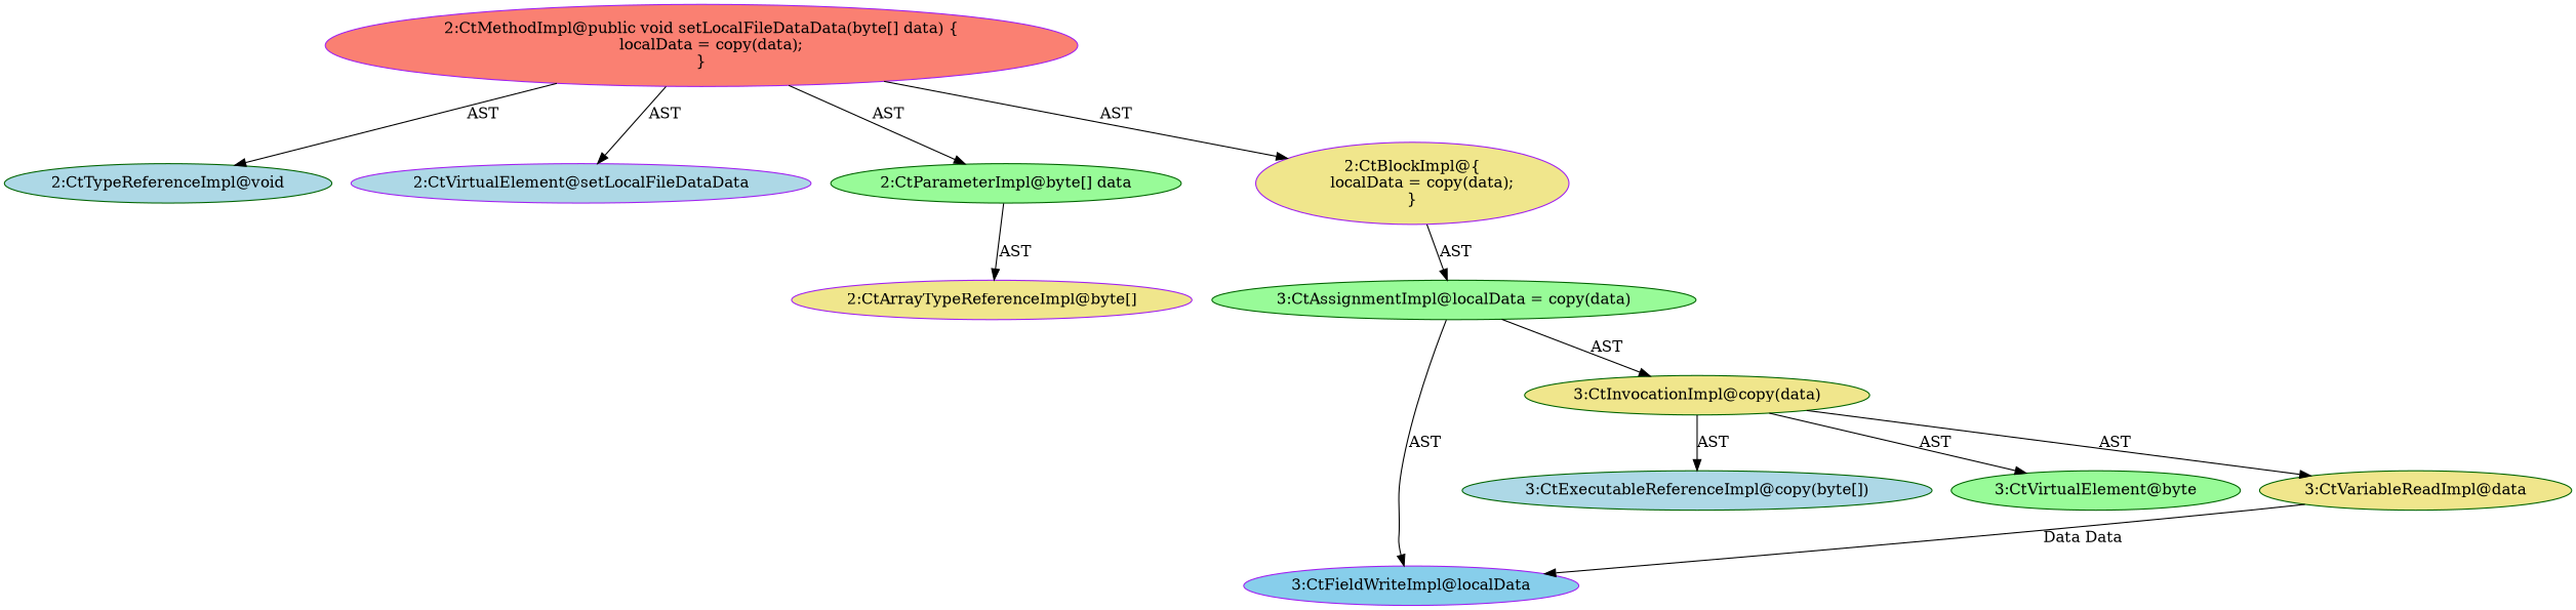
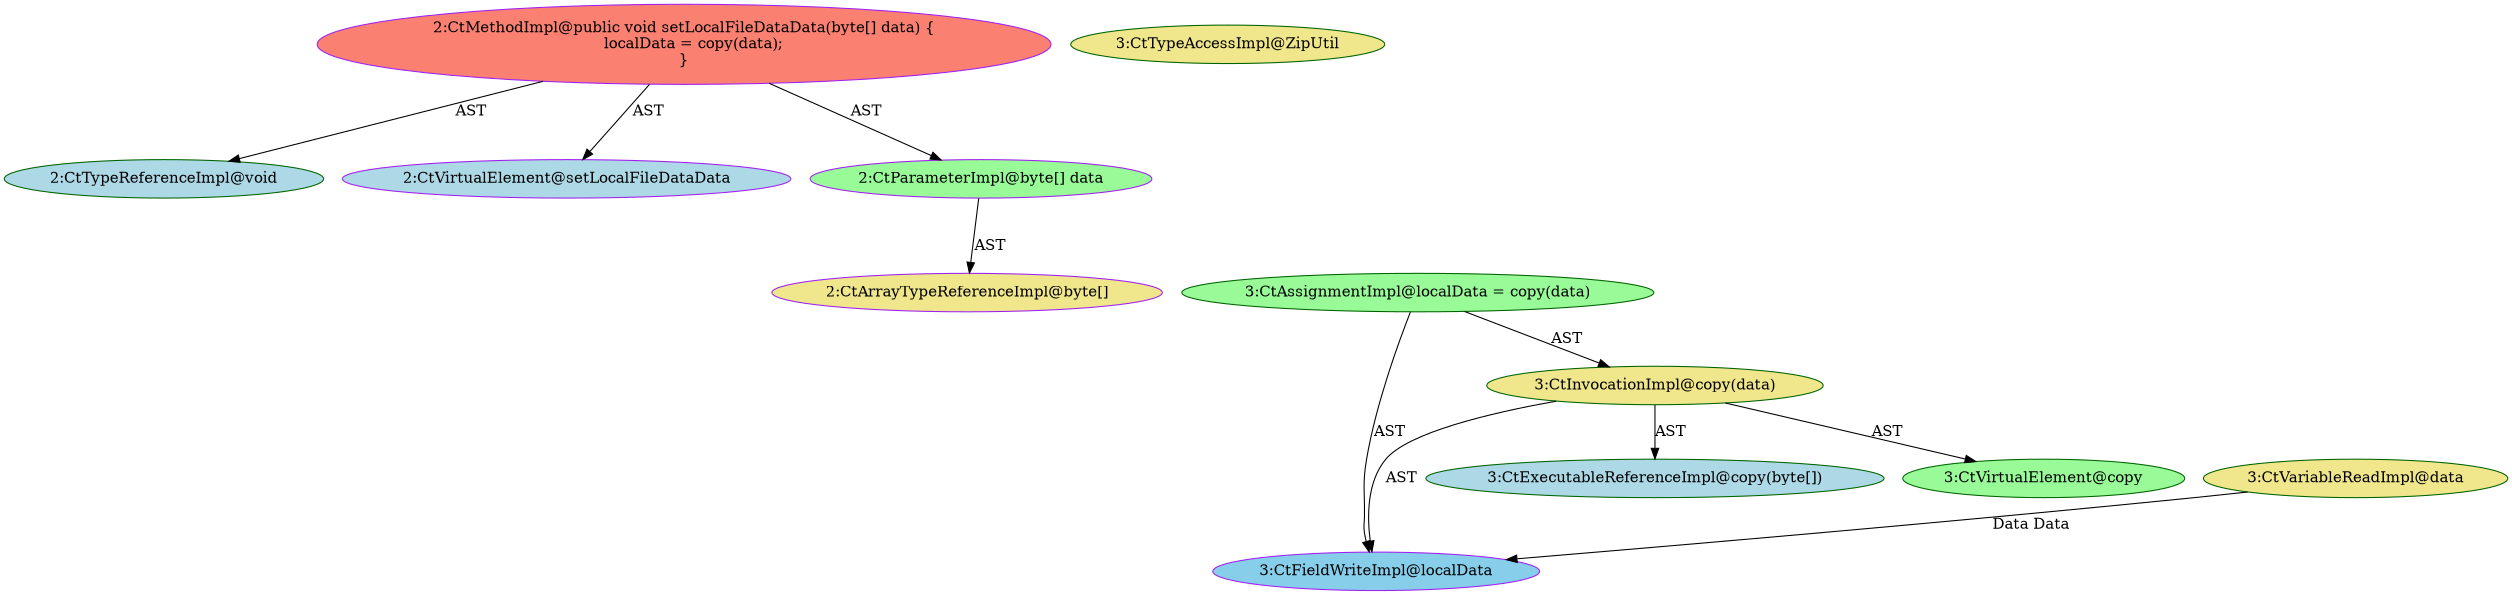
  digraph {
    node [color=darkgreen fillcolor=khaki shape=ellipse style=filled]
    n1 [fillcolor=lightblue label="2:CtTypeReferenceImpl@void"]
    n2 [color=purple fillcolor=lightblue label="2:CtVirtualElement@setLocalFileDataData"]
-   n3 [fillcolor=palegreen label="2:CtParameterImpl@byte[] data"]
+   n3 [color=purple fillcolor=palegreen label="2:CtParameterImpl@byte[] data"]
    n4 [color=purple label="2:CtArrayTypeReferenceImpl@byte[]"]
    n5 [color=purple fillcolor=skyblue label="3:CtFieldWriteImpl@localData"]
    n6 [fillcolor=lightblue label="3:CtExecutableReferenceImpl@copy(byte[])"]
-   n7 [fillcolor=palegreen label="3:CtVirtualElement@byte"]
+   n7 [fillcolor=palegreen label="3:CtVirtualElement@copy"]
    n8 [label="3:CtVariableReadImpl@data"]
    n9 [label="3:CtInvocationImpl@copy(data)"]
    n10 [fillcolor=palegreen label="3:CtAssignmentImpl@localData = copy(data)"]
-   n11 [color=purple label="2:CtBlockImpl@\{\n    localData = copy(data);\n\}"]
    n12 [color=purple fillcolor=salmon label="2:CtMethodImpl@public void setLocalFileDataData(byte[] data) \{\n    localData = copy(data);\n\}"]
+   n13 [label="3:CtTypeAccessImpl@ZipUtil"]
    n3 -> n4 [label=AST]
    n8 -> n5 [label="Data Data"]
    n9 -> n6 [label=AST]
    n9 -> n7 [label=AST]
-   n9 -> n8 [label=AST]
+   n9 -> n5 [label=AST]
    n10 -> n5 [label=AST]
    n10 -> n9 [label=AST]
-   n11 -> n10 [label=AST]
    n12 -> n1 [label=AST]
    n12 -> n2 [label=AST]
    n12 -> n3 [label=AST]
-   n12 -> n11 [label=AST]
  }
